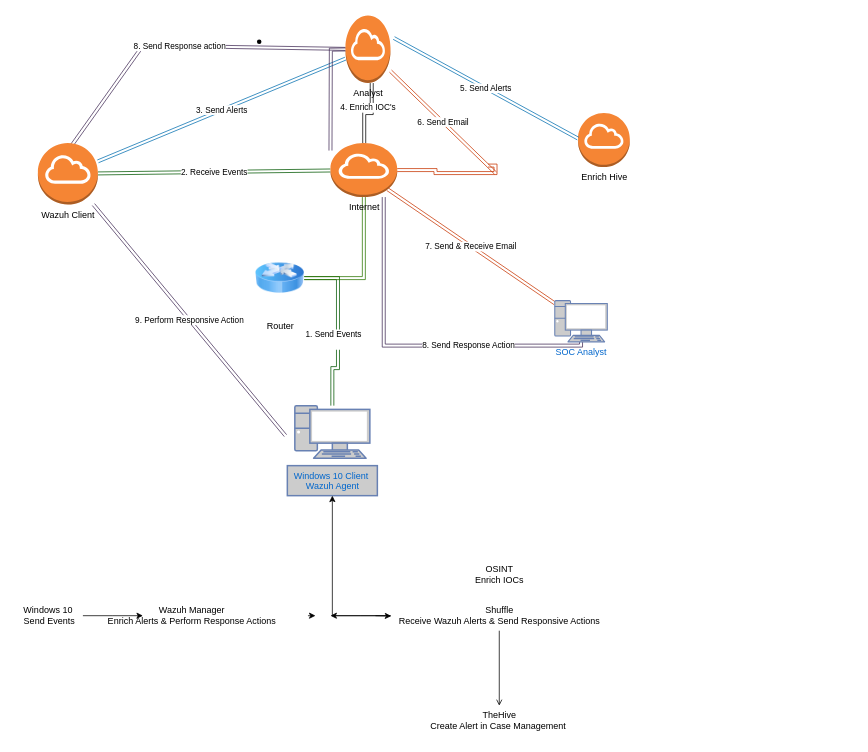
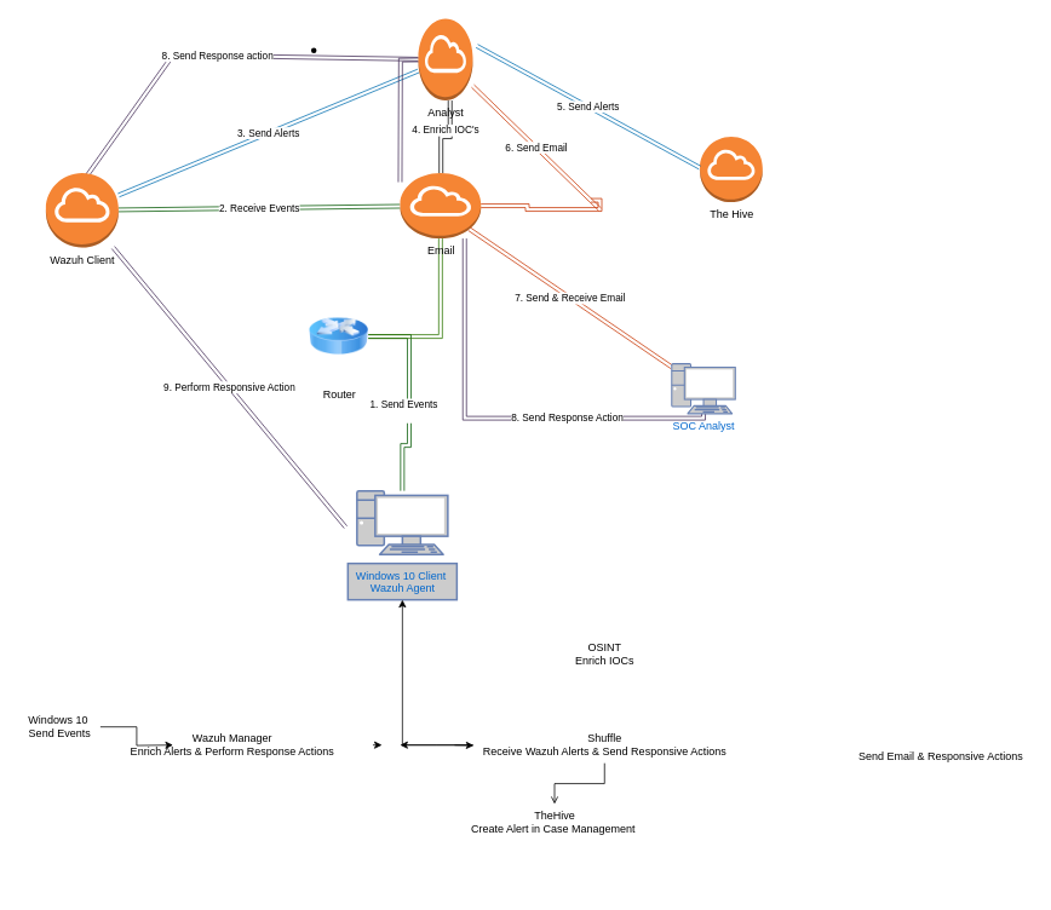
  <mxCell id="0" />
  <mxCell id="1" parent="0" />
  <mxCell id="2" value="" style="edgeStyle=orthogonalEdgeStyle;rounded=0;orthogonalLoop=1;jettySize=auto;html=1;shape=link;fillColor=#008a00;strokeColor=#005700;" edge="1" parent="1" source="4" target="6"><mxGeometry relative="1" as="geometry"><Array as="points"><mxPoint x="443" y="490" /><mxPoint x="450" y="490" /></Array></mxGeometry></mxCell>
  <mxCell id="3" value="1. Send Events&lt;div&gt;&lt;br&gt;&lt;/div&gt;" style="edgeLabel;html=1;align=center;verticalAlign=middle;resizable=0;points=[];" vertex="1" connectable="0" parent="2"><mxGeometry x="0.033" y="-1" relative="1" as="geometry"><mxPoint x="-8" y="19" as="offset" /></mxGeometry></mxCell>
  <mxCell id="4" value="" style="fontColor=#0066CC;verticalAlign=top;verticalLabelPosition=bottom;labelPosition=center;align=center;html=1;outlineConnect=0;fillColor=#CCCCCC;strokeColor=#6881B3;gradientColor=none;gradientDirection=north;strokeWidth=2;shape=mxgraph.networks.pc;" parent="1" vertex="1"><mxGeometry x="392.5" y="540" width="100" height="70" as="geometry" /></mxCell>
  <mxCell id="5" style="edgeStyle=orthogonalEdgeStyle;rounded=0;orthogonalLoop=1;jettySize=auto;html=1;shape=link;fillColor=#60a917;strokeColor=#2D7600;" edge="1" parent="1" source="6" target="8"><mxGeometry relative="1" as="geometry" /></mxCell>
  <mxCell id="6" value="Router&lt;div&gt;&lt;br&gt;&lt;/div&gt;" style="image;html=1;image=img/lib/clip_art/networking/Router_Icon_128x128.png" parent="1" vertex="1"><mxGeometry x="340" y="320" width="65" height="100" as="geometry" /></mxCell>
  <mxCell id="7" value="2. Receive Events" style="rounded=0;orthogonalLoop=1;jettySize=auto;html=1;shape=link;fillColor=#008a00;strokeColor=#005700;" edge="1" parent="1" source="8" target="13"><mxGeometry relative="1" as="geometry" /></mxCell>
- <mxCell id="8" value="Internet&lt;div&gt;&lt;br&gt;&lt;/div&gt;" style="outlineConnect=0;dashed=0;verticalLabelPosition=bottom;verticalAlign=top;align=center;html=1;shape=mxgraph.aws3.internet_gateway;fillColor=#F58534;gradientColor=none;" parent="1" vertex="1"><mxGeometry x="440" y="190" width="89" height="72" as="geometry" /></mxCell>
+ <mxCell id="8" value="Email&lt;div&gt;&lt;br&gt;&lt;/div&gt;" style="outlineConnect=0;dashed=0;verticalLabelPosition=bottom;verticalAlign=top;align=center;html=1;shape=mxgraph.aws3.internet_gateway;fillColor=#F58534;gradientColor=none;" parent="1" vertex="1"><mxGeometry x="440" y="190" width="89" height="72" as="geometry" /></mxCell>
  <mxCell id="9" value="Windows 10 Client&amp;nbsp;&lt;div&gt;Wazuh Agent&lt;/div&gt;&lt;div&gt;&lt;br&gt;&lt;/div&gt;" style="whiteSpace=wrap;html=1;verticalAlign=top;fillColor=#CCCCCC;strokeColor=#6881B3;fontColor=#0066CC;gradientColor=none;gradientDirection=north;strokeWidth=2;rounded=0;" parent="1" vertex="1"><mxGeometry x="382.5" y="620" width="120" height="40" as="geometry" /></mxCell>
  <mxCell id="10" value="3. Send Alerts" style="rounded=0;orthogonalLoop=1;jettySize=auto;html=1;shape=link;fillColor=#1ba1e2;strokeColor=#006EAF;" edge="1" parent="1" source="13" target="20"><mxGeometry relative="1" as="geometry"><mxPoint x="160" y="120" as="targetPoint" /></mxGeometry></mxCell>
  <mxCell id="11" value="8. Send Response action" style="rounded=0;orthogonalLoop=1;jettySize=auto;html=1;shape=link;fillColor=#76608a;strokeColor=#432D57;" edge="1" parent="1" target="20"><mxGeometry relative="1" as="geometry"><mxPoint x="89.5" y="201" as="sourcePoint" /><mxPoint x="450" y="40" as="targetPoint" /><Array as="points"><mxPoint x="190" y="60" /></Array></mxGeometry></mxCell>
  <mxCell id="12" value="9. Perform Responsive Action" style="rounded=0;orthogonalLoop=1;jettySize=auto;html=1;shape=link;fillColor=#76608a;strokeColor=#432D57;" edge="1" parent="1" source="13"><mxGeometry relative="1" as="geometry"><mxPoint x="380" y="580" as="targetPoint" /></mxGeometry></mxCell>
  <mxCell id="13" value="Wazuh Client" style="outlineConnect=0;dashed=0;verticalLabelPosition=bottom;verticalAlign=top;align=center;html=1;shape=mxgraph.aws3.internet_gateway;fillColor=#F58534;gradientColor=none;strokeColor=default;" parent="1" vertex="1"><mxGeometry x="50" y="190" width="80" height="82" as="geometry" /></mxCell>
- <mxCell id="14" value="Enrich Hive&lt;div&gt;&lt;br&gt;&lt;/div&gt;" style="outlineConnect=0;dashed=0;verticalLabelPosition=bottom;verticalAlign=top;align=center;html=1;shape=mxgraph.aws3.internet_gateway;fillColor=#F58534;gradientColor=none;" parent="1" vertex="1"><mxGeometry x="770" y="150" width="69" height="72" as="geometry" /></mxCell>
+ <mxCell id="14" value="The Hive&lt;div&gt;&lt;br&gt;&lt;/div&gt;" style="outlineConnect=0;dashed=0;verticalLabelPosition=bottom;verticalAlign=top;align=center;html=1;shape=mxgraph.aws3.internet_gateway;fillColor=#F58534;gradientColor=none;" parent="1" vertex="1"><mxGeometry x="770" y="150" width="69" height="72" as="geometry" /></mxCell>
  <mxCell id="15" value="4. Enrich IOC's" style="edgeStyle=orthogonalEdgeStyle;rounded=0;orthogonalLoop=1;jettySize=auto;html=1;shape=link;" edge="1" parent="1" source="20" target="8"><mxGeometry x="-0.276" y="-5" relative="1" as="geometry"><Array as="points"><mxPoint x="495" y="150" /><mxPoint x="485" y="150" /></Array><mxPoint as="offset" /></mxGeometry></mxCell>
  <mxCell id="16" value="5. Send Alerts" style="rounded=0;orthogonalLoop=1;jettySize=auto;html=1;entryX=0.5;entryY=0;entryDx=0;entryDy=0;entryPerimeter=0;shape=link;fillColor=#1ba1e2;strokeColor=#006EAF;" edge="1" parent="1"><mxGeometry relative="1" as="geometry"><mxPoint x="524.5" y="50" as="sourcePoint" /><mxPoint x="770" y="184" as="targetPoint" /></mxGeometry></mxCell>
  <mxCell id="17" value="" style="rounded=0;orthogonalLoop=1;jettySize=auto;html=1;strokeColor=none;shape=link;edgeStyle=orthogonalEdgeStyle;" edge="1" parent="1"><mxGeometry relative="1" as="geometry"><mxPoint x="645" y="266" as="sourcePoint" /><mxPoint x="650" y="240" as="targetPoint" /></mxGeometry></mxCell>
  <mxCell id="18" value="6. Send Email" style="rounded=0;orthogonalLoop=1;jettySize=auto;html=1;shape=link;fillColor=#fa6800;strokeColor=#C73500;" edge="1" parent="1" source="20"><mxGeometry relative="1" as="geometry"><mxPoint x="660" y="230" as="targetPoint" /></mxGeometry></mxCell>
  <mxCell id="19" value="" style="rounded=0;orthogonalLoop=1;jettySize=auto;html=1;shape=link;edgeStyle=orthogonalEdgeStyle;fillColor=#76608a;strokeColor=#432D57;" edge="1" parent="1"><mxGeometry relative="1" as="geometry"><mxPoint x="480" y="65" as="sourcePoint" /><mxPoint x="440" y="200" as="targetPoint" /></mxGeometry></mxCell>
  <mxCell id="20" value="Analyst&lt;br&gt;&lt;div&gt;&lt;br&gt;&lt;/div&gt;" style="outlineConnect=0;verticalLabelPosition=bottom;verticalAlign=top;align=center;html=1;shape=mxgraph.aws3.internet_gateway;fillColor=#F58534;gradientColor=none;" parent="1" vertex="1"><mxGeometry x="460" y="20" width="60" height="90" as="geometry" /></mxCell>
  <mxCell id="21" value="7. Send &amp;amp; Receive Email" style="rounded=0;orthogonalLoop=1;jettySize=auto;html=1;entryX=0.855;entryY=0.855;entryDx=0;entryDy=0;entryPerimeter=0;shape=link;fillColor=#fa6800;strokeColor=#C73500;" edge="1" parent="1" source="23" target="8"><mxGeometry relative="1" as="geometry"><mxPoint x="659" y="435" as="targetPoint" /></mxGeometry></mxCell>
  <mxCell id="22" value="8. Send Response Action" style="edgeStyle=orthogonalEdgeStyle;rounded=0;orthogonalLoop=1;jettySize=auto;html=1;shape=link;fillColor=#76608a;strokeColor=#432D57;" edge="1" parent="1" source="23" target="8"><mxGeometry x="-0.335" relative="1" as="geometry"><mxPoint x="510" y="270" as="targetPoint" /><Array as="points"><mxPoint x="511" y="460" /></Array><mxPoint as="offset" /></mxGeometry></mxCell>
  <mxCell id="23" value="SOC Analyst&lt;div&gt;&lt;br&gt;&lt;/div&gt;" style="fontColor=#0066CC;verticalAlign=top;verticalLabelPosition=bottom;labelPosition=center;align=center;html=1;outlineConnect=0;fillColor=#CCCCCC;strokeColor=#6881B3;gradientColor=none;gradientDirection=north;strokeWidth=2;shape=mxgraph.networks.pc;" parent="1" vertex="1"><mxGeometry x="739" y="400" width="70" height="55" as="geometry" /></mxCell>
  <mxCell id="24" value="" style="rounded=0;orthogonalLoop=1;jettySize=auto;html=1;strokeColor=none;shape=link;edgeStyle=orthogonalEdgeStyle;" edge="1" parent="1" source="20"><mxGeometry relative="1" as="geometry"><mxPoint x="530" y="55" as="sourcePoint" /><mxPoint x="645" y="196" as="targetPoint" /></mxGeometry></mxCell>
  <mxCell id="25" value="" style="edgeStyle=orthogonalEdgeStyle;rounded=0;orthogonalLoop=1;jettySize=auto;html=1;shape=link;fillColor=#fa6800;strokeColor=#C73500;" edge="1" parent="1" target="8"><mxGeometry relative="1" as="geometry"><mxPoint x="650" y="220" as="sourcePoint" /><Array as="points"><mxPoint x="660" y="220" /><mxPoint x="660" y="230" /><mxPoint x="580" y="230" /><mxPoint x="580" y="226" /></Array></mxGeometry></mxCell>
  <mxCell id="26" value="" style="shape=waypoint;sketch=0;size=6;pointerEvents=1;points=[];fillColor=#F58534;resizable=0;rotatable=0;perimeter=centerPerimeter;snapToPoint=1;verticalAlign=top;gradientColor=none;" vertex="1" parent="1"><mxGeometry x="335" y="45" width="20" height="20" as="geometry" /></mxCell>
  <mxCell id="27" value="" style="edgeStyle=orthogonalEdgeStyle;rounded=0;orthogonalLoop=1;jettySize=auto;html=1;" edge="1" parent="1" source="28"><mxGeometry relative="1" as="geometry"><mxPoint x="190" y="820" as="targetPoint" /></mxGeometry></mxCell>
- <mxCell id="28" value="Windows 10&amp;nbsp;&lt;div&gt;Send Events&lt;/div&gt;" style="text;html=1;align=center;verticalAlign=middle;resizable=0;points=[];autosize=1;strokeColor=none;fillColor=none;" vertex="1" parent="1"><mxGeometry y="800" width="90" height="40" as="geometry" x="20" /></mxCell>
+ <mxCell id="28" value="Windows 10&amp;nbsp;&lt;div&gt;Send Events&lt;/div&gt;" style="text;html=1;align=center;verticalAlign=middle;resizable=0;points=[];autosize=1;strokeColor=none;fillColor=none;" vertex="1" parent="1"><mxGeometry x="20" y="780" width="90" height="40" as="geometry" /></mxCell>
  <mxCell id="29" value="" style="edgeStyle=orthogonalEdgeStyle;rounded=0;orthogonalLoop=1;jettySize=auto;html=1;" edge="1" parent="1"><mxGeometry relative="1" as="geometry"><mxPoint x="410" y="820" as="sourcePoint" /><mxPoint x="420" y="820" as="targetPoint" /></mxGeometry></mxCell>
  <mxCell id="30" value="Wazuh Manager&lt;div&gt;Enrich Alerts &amp;amp; Perform Response Actions&lt;/div&gt;" style="text;html=1;align=center;verticalAlign=middle;resizable=0;points=[];autosize=1;strokeColor=none;fillColor=none;" vertex="1" parent="1"><mxGeometry x="130" y="800" width="250" height="40" as="geometry" /></mxCell>
  <mxCell id="31" value="" style="edgeStyle=orthogonalEdgeStyle;rounded=0;orthogonalLoop=1;jettySize=auto;html=1;" edge="1" parent="1" target="35"><mxGeometry relative="1" as="geometry"><mxPoint x="500" y="820" as="sourcePoint" /></mxGeometry></mxCell>
  <mxCell id="32" value="" style="edgeStyle=orthogonalEdgeStyle;rounded=0;orthogonalLoop=1;jettySize=auto;html=1;endArrow=open;" edge="1" parent="1" source="35" target="37"><mxGeometry relative="1" as="geometry" /></mxCell>
  <mxCell id="33" value="" style="edgeStyle=orthogonalEdgeStyle;rounded=0;orthogonalLoop=1;jettySize=auto;html=1;" edge="1" parent="1" source="35" target="9"><mxGeometry relative="1" as="geometry" /></mxCell>
  <mxCell id="34" value="" style="edgeStyle=orthogonalEdgeStyle;rounded=0;orthogonalLoop=1;jettySize=auto;html=1;" edge="1" parent="1" source="35"><mxGeometry relative="1" as="geometry"><mxPoint x="440" y="820" as="targetPoint" /></mxGeometry></mxCell>
  <mxCell id="35" value="Shuffle&lt;div&gt;Receive Wazuh Alerts &amp;amp; Send Responsive Actions&lt;/div&gt;" style="text;html=1;align=center;verticalAlign=middle;resizable=0;points=[];autosize=1;strokeColor=none;fillColor=none;" vertex="1" parent="1"><mxGeometry x="520" y="800" width="290" height="40" as="geometry" /></mxCell>
- <mxCell id="36" value="OSINT&lt;div&gt;Enrich IOCs&lt;/div&gt;" style="text;html=1;align=center;verticalAlign=middle;resizable=0;points=[];autosize=1;strokeColor=none;fillColor=none;" vertex="1" parent="1"><mxGeometry x="620" y="745" width="90" height="40" as="geometry" /></mxCell>
- <mxCell id="37" value="TheHive&lt;div&gt;Create Alert in Case Management&amp;nbsp;&lt;/div&gt;" style="text;html=1;align=center;verticalAlign=middle;resizable=0;points=[];autosize=1;strokeColor=none;fillColor=none;" vertex="1" parent="1"><mxGeometry x="560" y="940" width="210" height="40" as="geometry" /></mxCell>
+ <mxCell id="36" value="OSINT&lt;div&gt;Enrich IOCs&lt;/div&gt;" style="text;html=1;align=center;verticalAlign=middle;resizable=0;points=[];autosize=1;strokeColor=none;fillColor=none;" vertex="1" parent="1"><mxGeometry x="620" y="700" width="90" height="40" as="geometry" /></mxCell>
+ <mxCell id="37" value="TheHive&lt;div&gt;Create Alert in Case Management&amp;nbsp;&lt;/div&gt;" style="text;html=1;align=center;verticalAlign=middle;resizable=0;points=[];autosize=1;strokeColor=none;fillColor=none;" vertex="1" parent="1"><mxGeometry x="505" y="885" width="210" height="40" as="geometry" /></mxCell>
+ <mxCell id="38" value="Send Email &amp;amp; Responsive Actions&lt;div&gt;&lt;br&gt;&lt;/div&gt;" style="text;html=1;align=center;verticalAlign=middle;resizable=0;points=[];autosize=1;strokeColor=none;fillColor=none;" vertex="1" parent="1"><mxGeometry x="935" y="820" width="200" height="40" as="geometry" /></mxCell>
